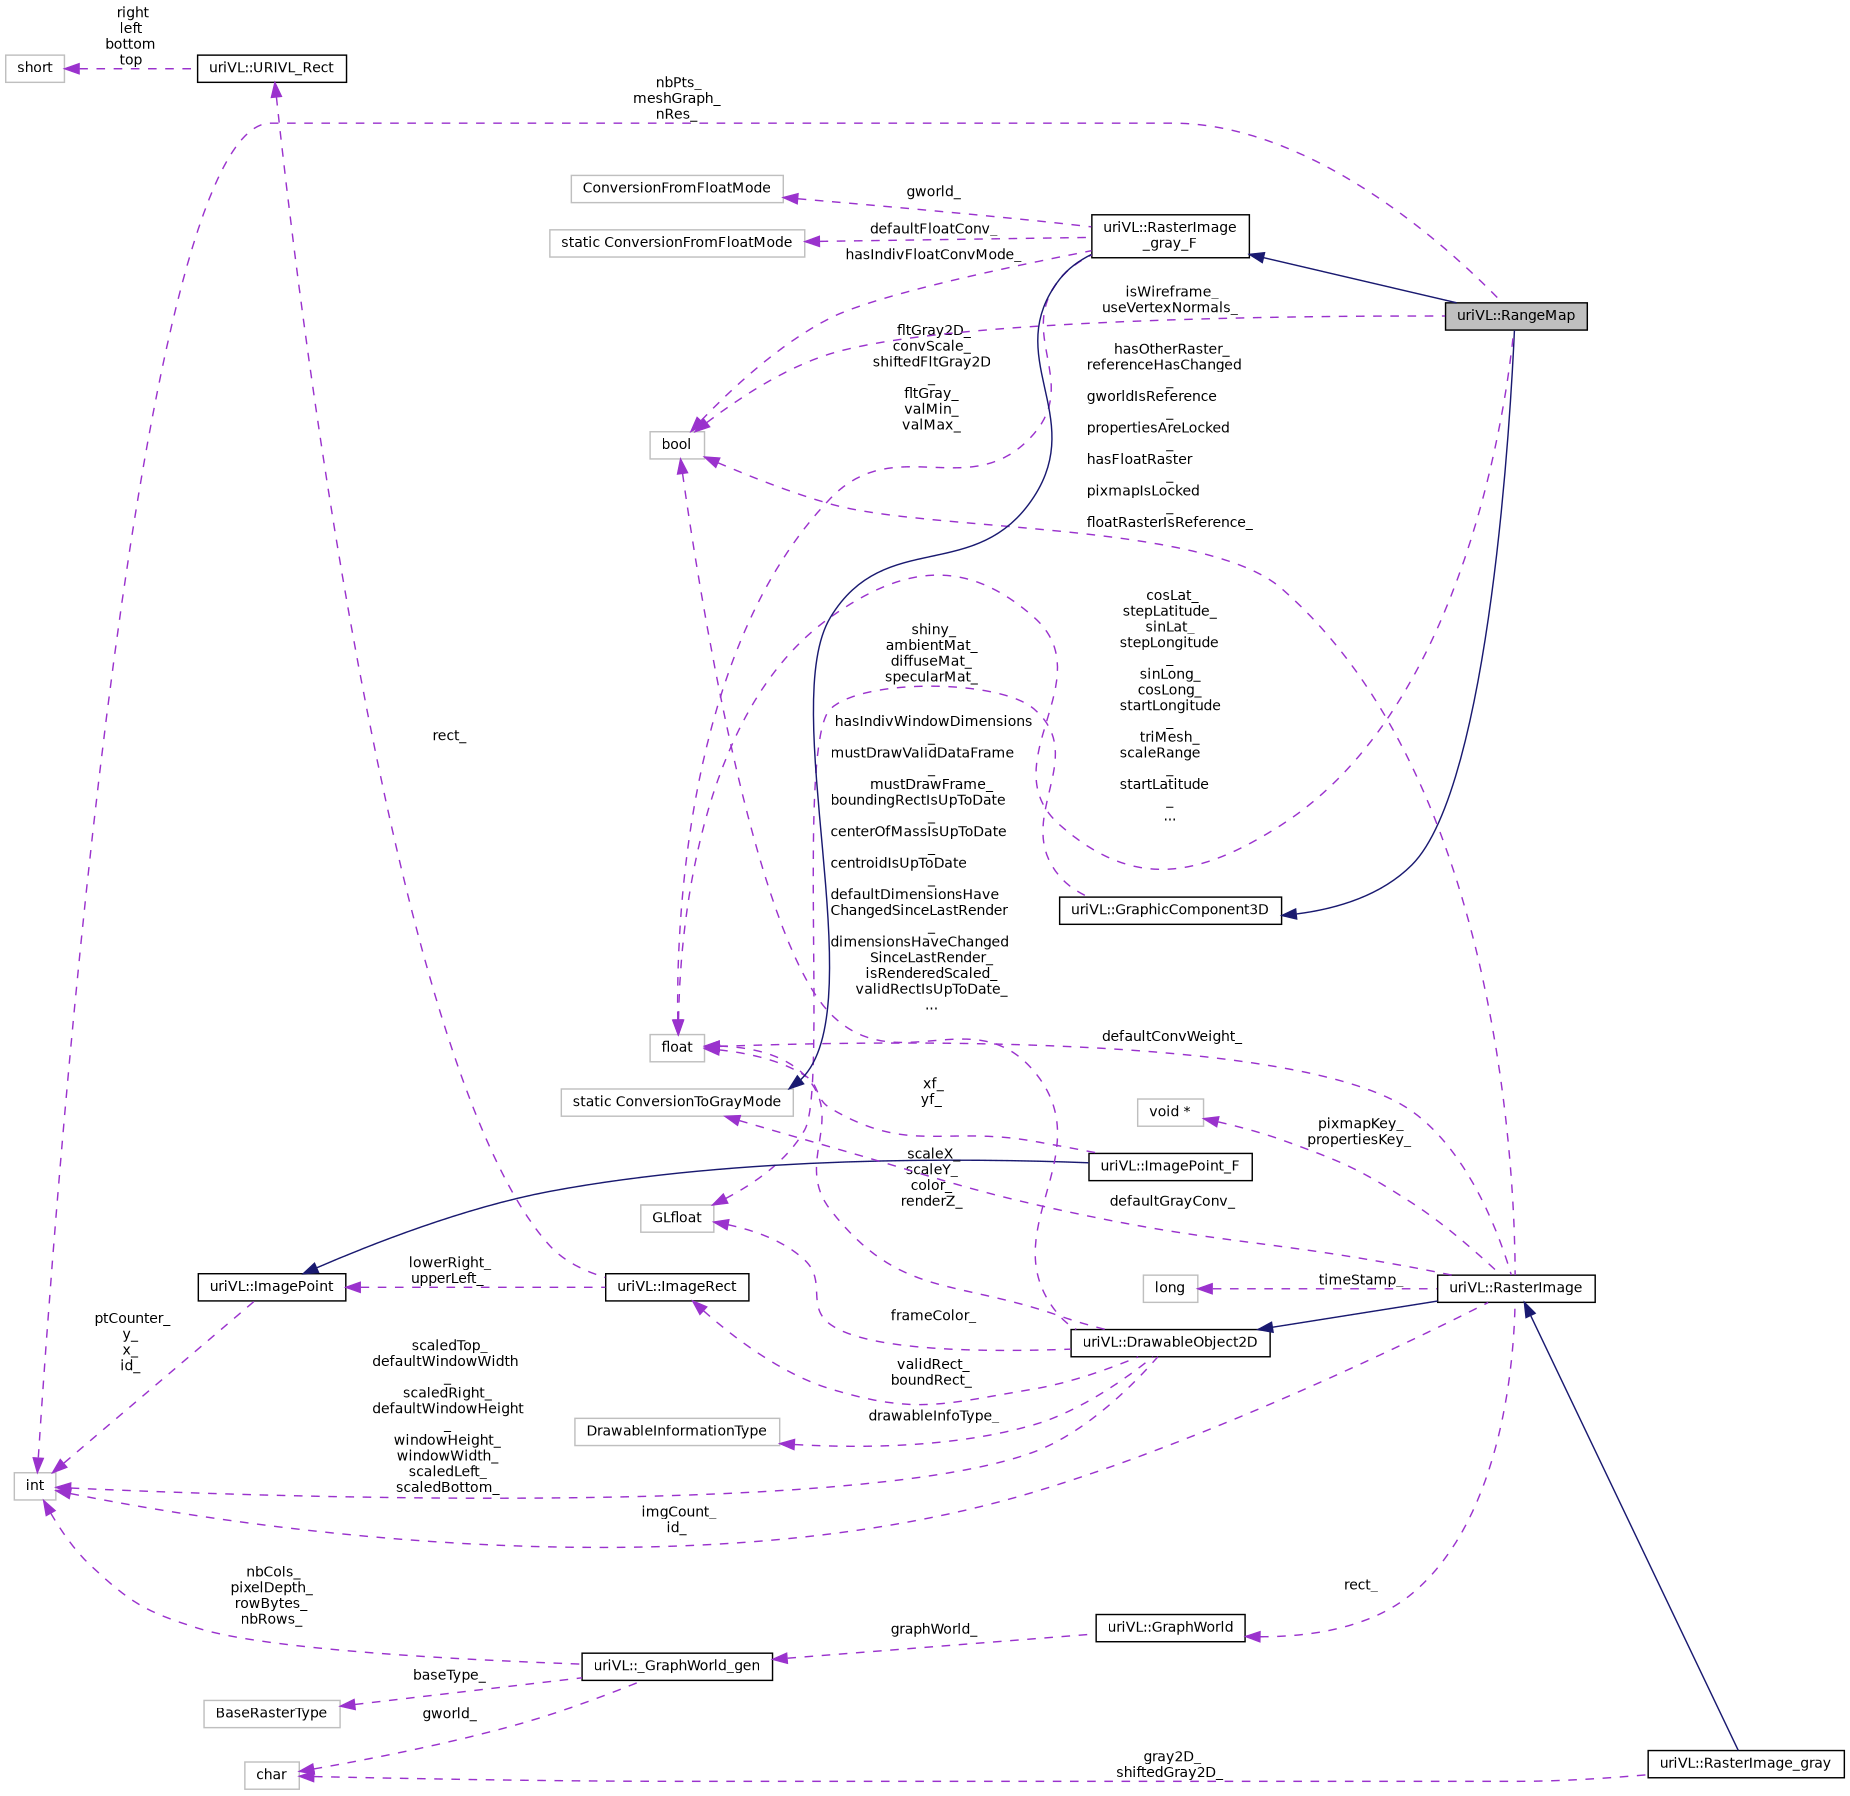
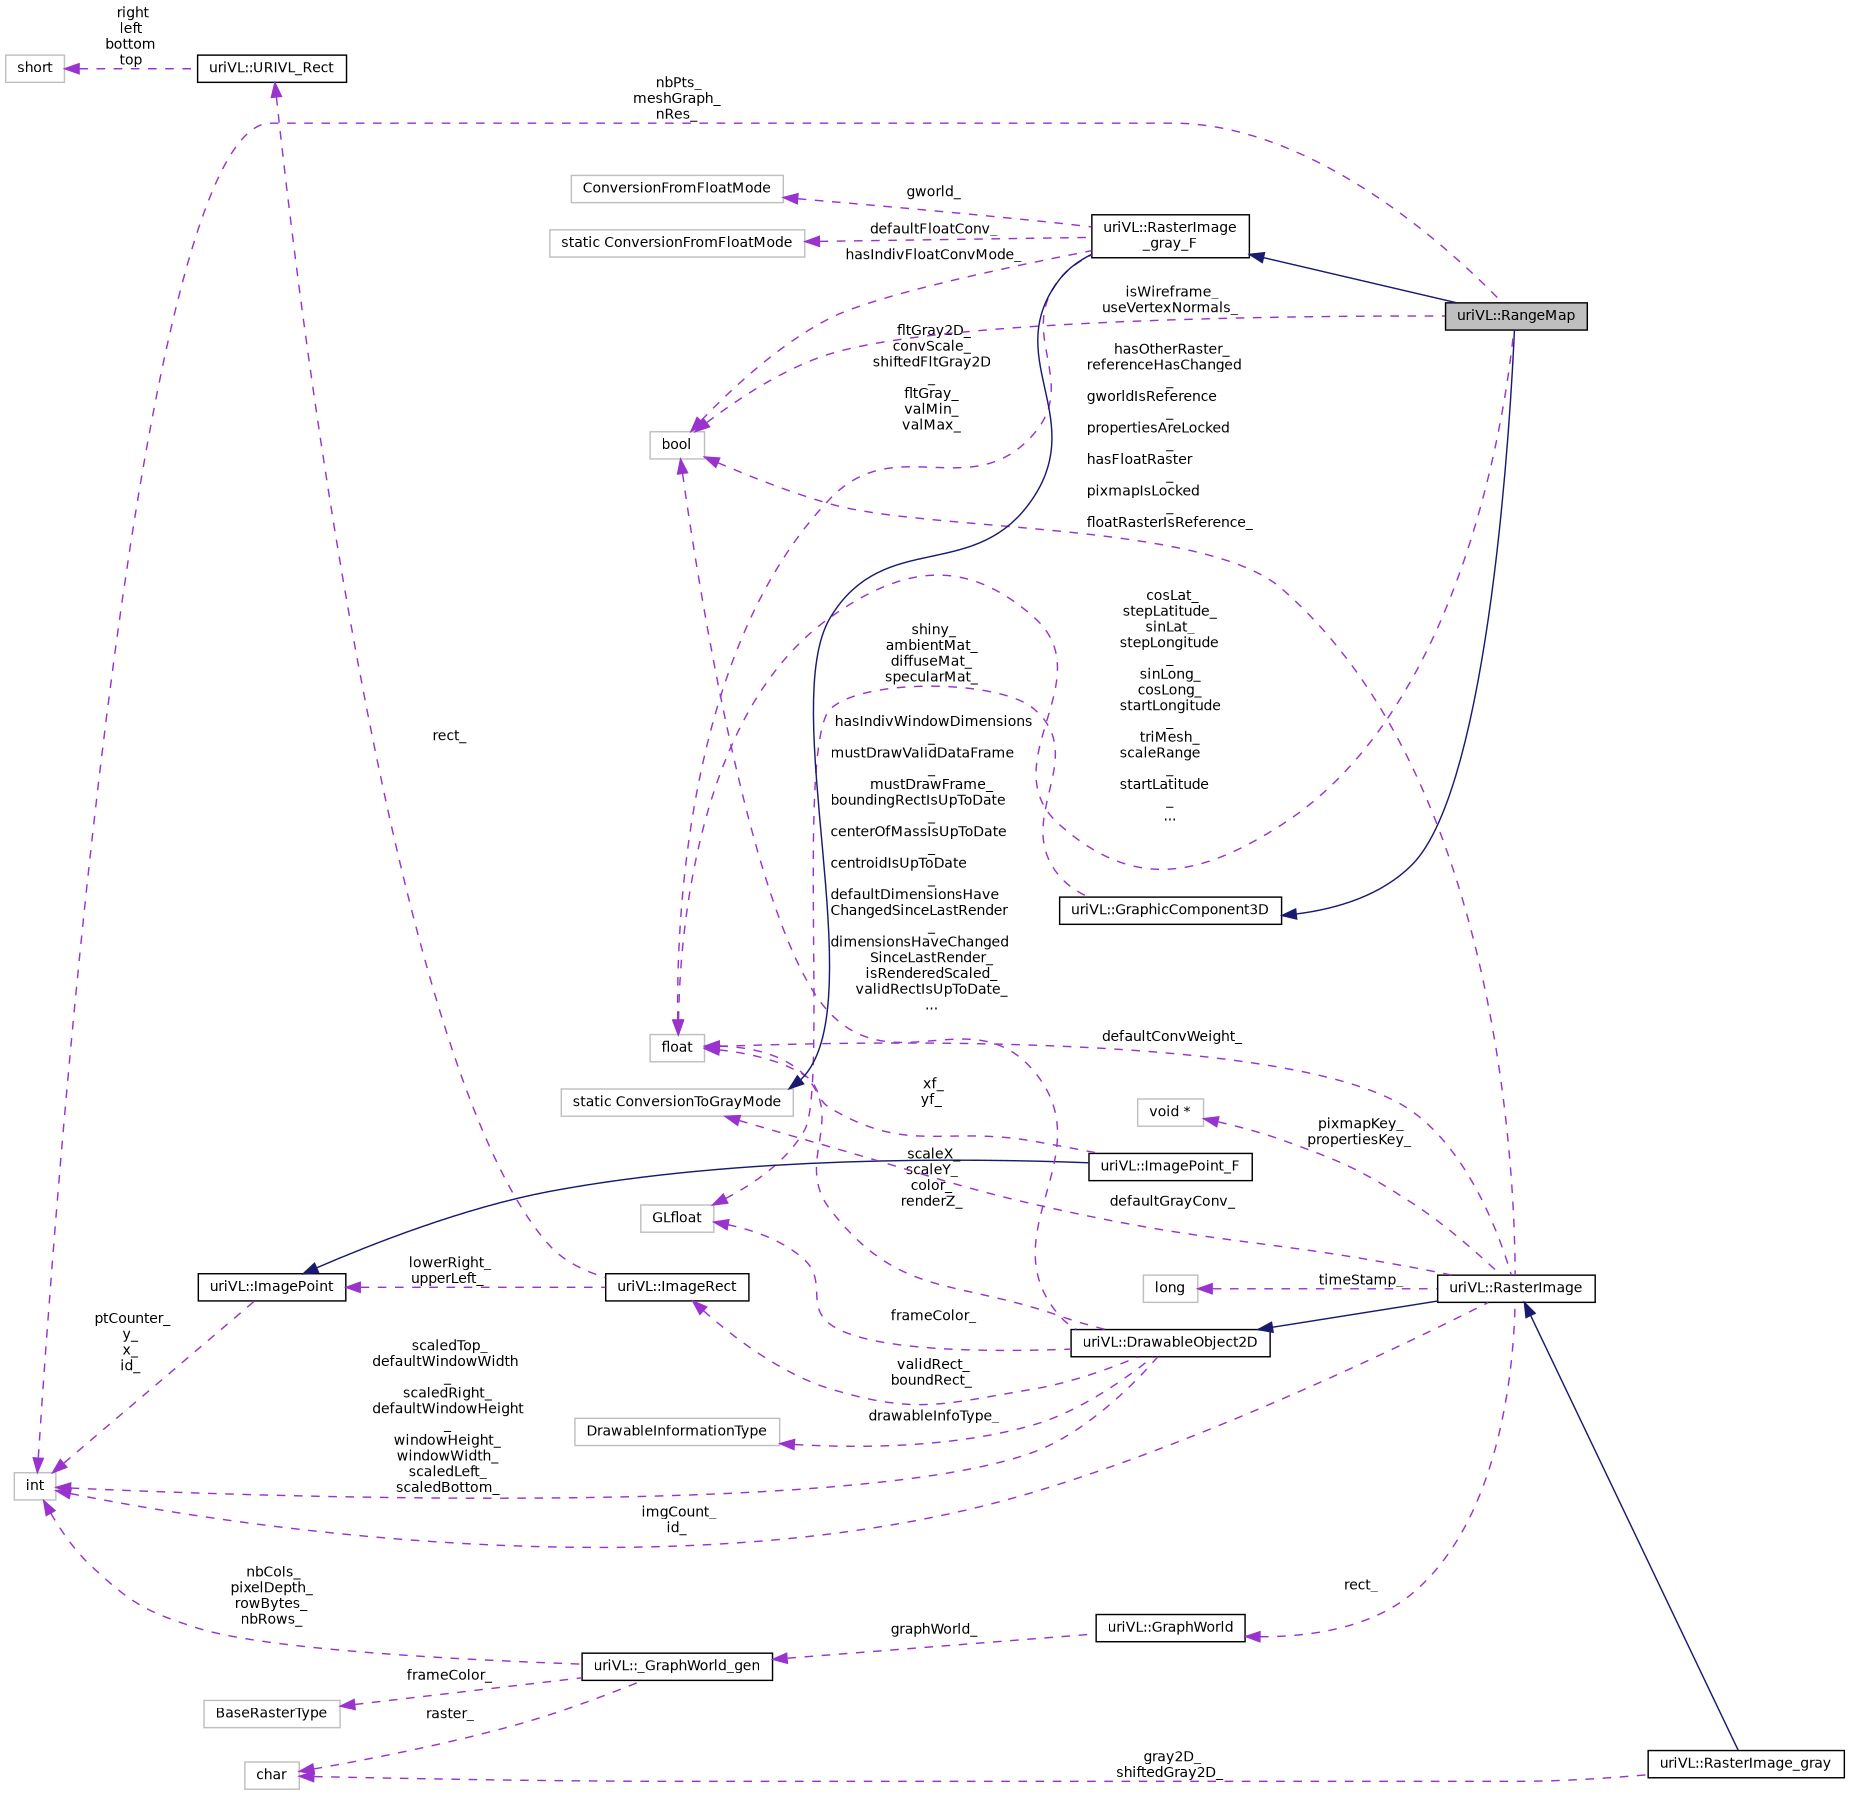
  digraph {
    rankdir=LR
    node [color=grey75 fillcolor=white fontname=Helvetica fontsize=10 shape=record style=filled]
    edge [color=darkorchid3 dir=back fontname=Helvetica fontsize=10 labelfontname=Helvetica labelfontsize=10 style=dashed]
    n1 [color=black fillcolor=grey75 fontcolor=black height=0.2 label="uriVL::RangeMap" width=0.4]
    n2 [color=black height=0.2 label="uriVL::RasterImage\l_gray_F" width=0.4]
    n3 [color=black height=0.2 label="uriVL::RasterImage_gray" width=0.4]
    n4 [color=black height=0.2 label="uriVL::RasterImage" width=0.4]
    n5 [color=black height=0.2 label="uriVL::DrawableObject2D" width=0.4]
    n6 [height=0.2 label=GLfloat width=0.4]
    n7 [color=black height=0.2 label="uriVL::GraphicComponent3D" width=0.4]
    n8 [color=black height=0.2 label="uriVL::ImageRect" width=0.4]
    n9 [color=black height=0.2 label="uriVL::URIVL_Rect" width=0.4]
    n10 [height=0.2 label=short width=0.4]
    n11 [color=black height=0.2 label="uriVL::ImagePoint" width=0.4]
    n12 [color=black height=0.2 label="uriVL::ImagePoint_F" width=0.4]
    n13 [height=0.2 label=int width=0.4]
    n14 [color=black height=0.2 label="uriVL::_GraphWorld_gen" width=0.4]
    n15 [color=black height=0.2 label="uriVL::GraphWorld" width=0.4]
    n16 [height=0.2 label=float width=0.4]
    n17 [height=0.2 label=bool width=0.4]
    n18 [height=0.2 label=DrawableInformationType width=0.4]
    n19 [height=0.2 label=char width=0.4]
    n20 [height=0.2 label=BaseRasterType width=0.4]
    n21 [height=0.2 label="static ConversionToGrayMode" width=0.4]
    n22 [height=0.2 label=long width=0.4]
    n23 [height=0.2 label="void *" width=0.4]
    n24 [height=0.2 label="static ConversionFromFloatMode" width=0.4]
    n25 [height=0.2 label=ConversionFromFloatMode width=0.4]
    n2 -> n1 [color=midnightblue style=solid]
    n4 -> n3 [color=midnightblue style=solid]
    n5 -> n4 [color=midnightblue style=solid]
    n6 -> n5 [label=" frameColor_"]
    n6 -> n7 [label=" shiny_\nambientMat_\ndiffuseMat_\nspecularMat_"]
    n7 -> n1 [color=midnightblue style=solid]
    n8 -> n5 [label=" validRect_\nboundRect_"]
    n9 -> n8 [label=" rect_"]
    n10 -> n9 [label=" right\nleft\nbottom\ntop"]
    n11 -> n8 [label=" lowerRight_\nupperLeft_"]
    n11 -> n12 [color=midnightblue style=solid]
    n13 -> n1 [label=" nbPts_\nmeshGraph_\nnRes_"]
    n13 -> n4 [label=" imgCount_\nid_"]
    n13 -> n5 [label=" scaledTop_\ndefaultWindowWidth\l_\nscaledRight_\ndefaultWindowHeight\l_\nwindowHeight_\nwindowWidth_\nscaledLeft_\nscaledBottom_"]
    n13 -> n11 [label=" ptCounter_\ny_\nx_\nid_"]
    n13 -> n14 [label=" nbCols_\npixelDepth_\nrowBytes_\nnbRows_"]
    n14 -> n15 [label=" graphWorld_"]
    n15 -> n4 [label=" rect_"]
    n16 -> n1 [label=" cosLat_\nstepLatitude_\nsinLat_\nstepLongitude\l_\nsinLong_\ncosLong_\nstartLongitude\l_\ntriMesh_\nscaleRange\l_\nstartLatitude\l_\n..."]
    n16 -> n2 [label=" fltGray2D_\nconvScale_\nshiftedFltGray2D\l_\nfltGray_\nvalMin_\nvalMax_"]
    n16 -> n4 [label=" defaultConvWeight_"]
    n16 -> n5 [label=" scaleX_\nscaleY_\ncolor_\nrenderZ_"]
    n16 -> n12 [label=" xf_\nyf_"]
    n17 -> n1 [label=" isWireframe_\nuseVertexNormals_"]
    n17 -> n2 [label=" hasIndivFloatConvMode_"]
    n17 -> n4 [label=" hasOtherRaster_\nreferenceHasChanged\l_\ngworldIsReference\l_\npropertiesAreLocked\l_\nhasFloatRaster\l_\npixmapIsLocked\l_\nfloatRasterIsReference_"]
    n17 -> n5 [label=" hasIndivWindowDimensions\l_\nmustDrawValidDataFrame\l_\nmustDrawFrame_\nboundingRectIsUpToDate\l_\ncenterOfMassIsUpToDate\l_\ncentroidIsUpToDate\l_\ndefaultDimensionsHave\lChangedSinceLastRender\l_\ndimensionsHaveChanged\lSinceLastRender_\nisRenderedScaled_\nvalidRectIsUpToDate_\n..."]
    n18 -> n5 [label=" drawableInfoType_"]
    n19 -> n3 [label=" gray2D_\nshiftedGray2D_"]
-   n19 -> n14 [label=" gworld_"]
-   n20 -> n14 [label=" baseType_"]
+   n19 -> n14 [label=" raster_"]
+   n20 -> n14 [label=" frameColor_"]
    n21 -> n2 [color=midnightblue style=solid]
    n21 -> n4 [label=" defaultGrayConv_"]
    n22 -> n4 [label=" timeStamp_"]
    n23 -> n4 [label=" pixmapKey_\npropertiesKey_"]
    n24 -> n2 [label=" defaultFloatConv_"]
    n25 -> n2 [label=" gworld_"]
  }
